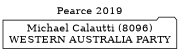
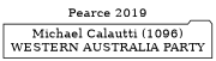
  digraph {
    label="Pearce 2019"
    labelloc=t
    mclimit=10
-   n1 [label="Michael Calautti (8096)\nWESTERN AUSTRALIA PARTY" shape=folder]
+   n1 [label="Michael Calautti (1096)\nWESTERN AUSTRALIA PARTY" shape=folder]
  }
